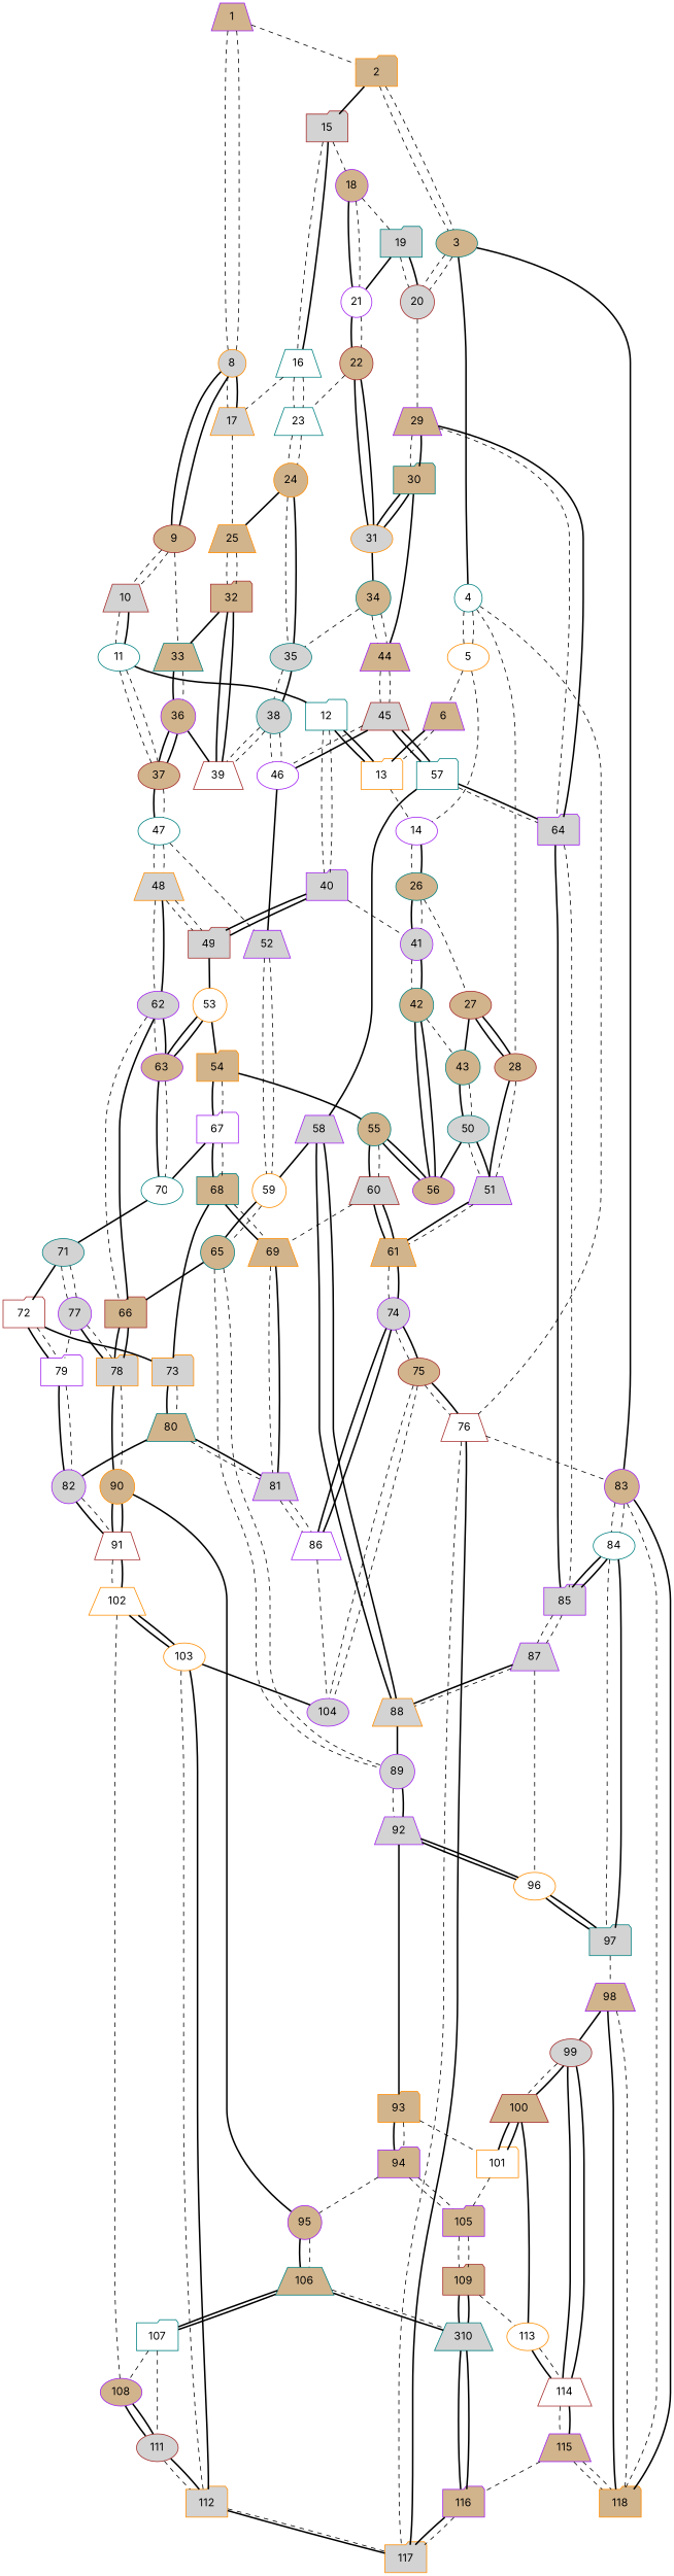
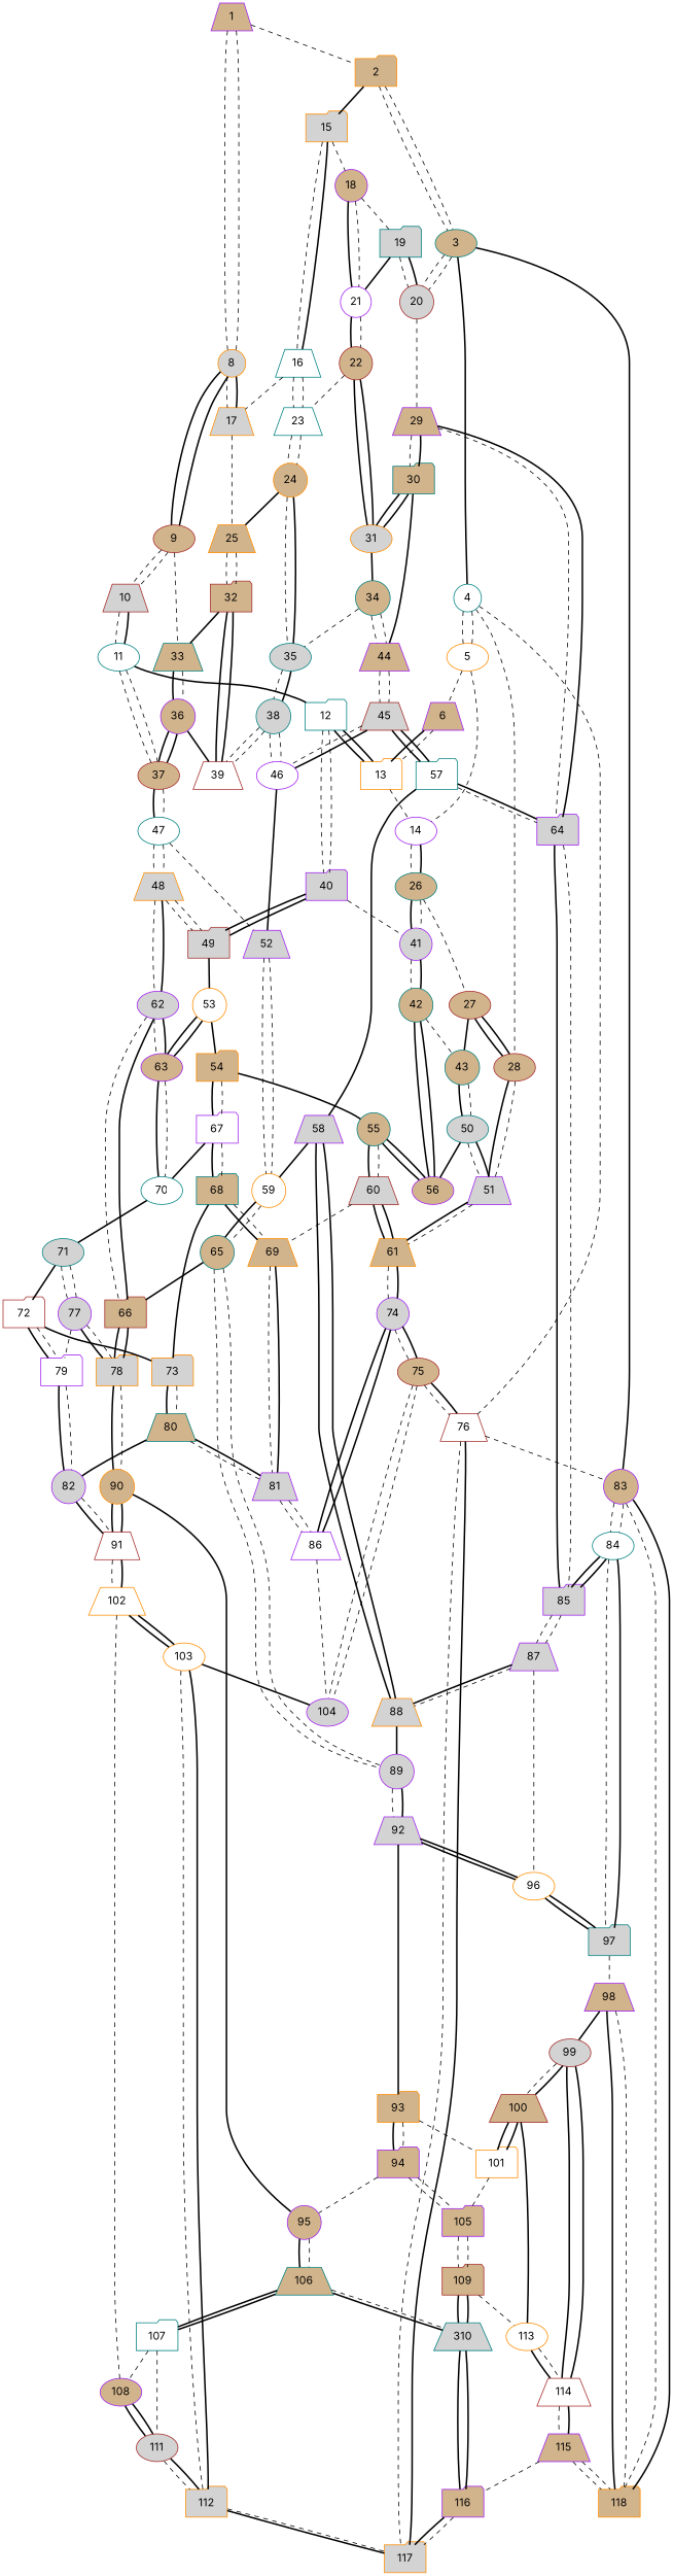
  graph {
    fontname=Inter
    node [color=purple fillcolor=tan fontname=Inter shape=trapezium style=filled]
    edge [fontname=Inter style=bold]
    2 [color=darkorange shape=folder]
    1
    8 [color=darkorange fillcolor=lightgrey shape=circle]
    3 [color=teal shape=ellipse]
-   15 [color=brown fillcolor=lightgrey shape=folder]
+   15 [color=darkorange fillcolor=lightgrey shape=folder]
    9 [color=brown shape=ellipse]
    17 [color=darkorange fillcolor=lightgrey]
    4 [color=teal fillcolor=white shape=circle]
    20 [color=brown fillcolor=lightgrey shape=circle]
    83 [shape=circle]
    16 [color=teal fillcolor=white]
    18 [shape=circle]
    5 [color=darkorange fillcolor=white shape=ellipse]
    28 [color=brown shape=ellipse]
    76 [color=brown fillcolor=white]
    29
    84 [color=teal fillcolor=white shape=ellipse]
    118 [color=darkorange shape=folder]
    6
    14 [fillcolor=white shape=ellipse]
    51 [fillcolor=lightgrey]
    117 [color=darkorange fillcolor=lightgrey shape=folder]
    13 [color=darkorange fillcolor=white shape=folder]
    26 [color=teal shape=ellipse]
    10 [color=brown fillcolor=lightgrey]
    11 [color=teal fillcolor=white shape=ellipse]
    33 [color=teal]
    25 [color=darkorange]
    36 [shape=circle]
    12 [color=teal fillcolor=white shape=folder]
    37 [color=brown shape=ellipse]
    40 [fillcolor=lightgrey shape=folder]
    47 [color=teal fillcolor=white shape=ellipse]
    41 [fillcolor=lightgrey shape=circle]
    49 [color=brown fillcolor=lightgrey shape=folder]
    27 [color=brown shape=ellipse]
    23 [color=teal fillcolor=white]
    19 [color=teal fillcolor=lightgrey shape=folder]
    21 [fillcolor=white shape=circle]
    24 [color=darkorange shape=circle]
    32 [color=brown shape=folder]
    22 [color=brown shape=circle]
    30 [color=teal shape=folder]
    64 [fillcolor=lightgrey shape=folder]
    31 [color=darkorange fillcolor=lightgrey shape=ellipse]
    34 [color=teal shape=circle]
    35 [color=teal fillcolor=lightgrey shape=ellipse]
    38 [color=teal fillcolor=lightgrey shape=circle]
    39 [color=brown fillcolor=white]
    43 [color=teal shape=circle]
    42 [color=teal shape=circle]
    50 [color=teal fillcolor=lightgrey shape=ellipse]
    61 [color=darkorange]
    44
    85 [fillcolor=lightgrey shape=folder]
    45 [color=brown fillcolor=lightgrey]
    46 [fillcolor=white shape=ellipse]
    52 [fillcolor=lightgrey]
    48 [color=darkorange fillcolor=lightgrey]
    53 [color=darkorange fillcolor=white shape=circle]
    56 [shape=ellipse]
    57 [color=teal fillcolor=white shape=folder]
    58 [fillcolor=lightgrey]
    59 [color=darkorange fillcolor=white shape=circle]
    62 [fillcolor=lightgrey shape=ellipse]
    63 [shape=ellipse]
    66 [color=brown shape=folder]
    54 [color=darkorange shape=folder]
    74 [fillcolor=lightgrey shape=circle]
    65 [color=teal shape=circle]
    55 [color=teal shape=circle]
    67 [fillcolor=white shape=folder]
    70 [color=teal fillcolor=white shape=ellipse]
    60 [color=brown fillcolor=lightgrey]
    68 [color=teal shape=folder]
    69 [color=darkorange]
    88 [color=darkorange fillcolor=lightgrey]
    89 [fillcolor=lightgrey shape=circle]
    81 [fillcolor=lightgrey]
    75 [color=brown shape=ellipse]
    86 [fillcolor=white]
    78 [color=darkorange fillcolor=lightgrey shape=folder]
    71 [color=teal fillcolor=lightgrey shape=ellipse]
    87 [fillcolor=lightgrey]
    92 [fillcolor=lightgrey]
    90 [color=darkorange shape=circle]
    73 [color=darkorange fillcolor=lightgrey shape=folder]
    80 [color=teal]
    72 [color=brown fillcolor=white shape=folder]
    77 [fillcolor=lightgrey shape=circle]
    79 [fillcolor=white shape=folder]
    82 [fillcolor=lightgrey shape=circle]
    104 [fillcolor=lightgrey shape=ellipse]
    91 [color=brown fillcolor=white]
    95 [shape=circle]
    102 [color=darkorange fillcolor=white]
    97 [color=teal fillcolor=lightgrey shape=folder]
    98
    96 [color=darkorange fillcolor=white shape=ellipse]
    93 [color=darkorange shape=folder]
    106 [color=teal]
    103 [color=darkorange fillcolor=white shape=ellipse]
    108 [shape=ellipse]
    94 [shape=folder]
    101 [color=darkorange fillcolor=white shape=folder]
    105 [shape=folder]
    109 [color=brown shape=folder]
    107 [color=teal fillcolor=white shape=folder]
    n109 [color=teal fillcolor=lightgrey label=310]
    99 [color=brown fillcolor=lightgrey shape=ellipse]
    100 [color=brown]
    114 [color=brown fillcolor=white]
    113 [color=darkorange fillcolor=white shape=ellipse]
    115
    112 [color=darkorange fillcolor=lightgrey shape=folder]
    111 [color=brown fillcolor=lightgrey shape=ellipse]
    116 [shape=folder]
    2 -- 3 [style=dashed]
    2 -- 3 [style=dashed]
    2 -- 15
    1 -- 2 [style=dashed]
    1 -- 8 [style=dashed]
    1 -- 8 [style=dashed]
    8 -- 9
    8 -- 9
    8 -- 17 [style=dashed]
    8 -- 17
    3 -- 4
    3 -- 20 [style=dashed]
    3 -- 20 [style=dashed]
    3 -- 83
    15 -- 16 [style=dashed]
    15 -- 16
    15 -- 18 [style=dashed]
    9 -- 10 [style=dashed]
    9 -- 10 [style=dashed]
    9 -- 33 [style=dashed]
    17 -- 25 [style=dashed]
    4 -- 5 [style=dashed]
    4 -- 5 [style=dashed]
    4 -- 28 [style=dashed]
    4 -- 76 [style=dashed]
    20 -- 29 [style=dashed]
    83 -- 84 [style=dashed]
    83 -- 84 [style=dashed]
    83 -- 118 [style=dashed]
    83 -- 118
    16 -- 17 [style=dashed]
    16 -- 23 [style=dashed]
    16 -- 23 [style=dashed]
    18 -- 19 [style=dashed]
    18 -- 21
    18 -- 21 [style=dashed]
    5 -- 6 [style=dashed]
    5 -- 14 [style=dashed]
    28 -- 51
    28 -- 51 [style=dashed]
    76 -- 83 [style=dashed]
    76 -- 117 [style=dashed]
    76 -- 117
    29 -- 30 [style=dashed]
    29 -- 30
    29 -- 64 [style=dashed]
    29 -- 64
    84 -- 85
    84 -- 85
    84 -- 97 [style=dashed]
    84 -- 97
    6 -- 13
    6 -- 13 [style=dashed]
    14 -- 26 [style=dashed]
    14 -- 26
    51 -- 61
    51 -- 61 [style=dashed]
    13 -- 14 [style=dashed]
    26 -- 41
    26 -- 41 [style=dashed]
    26 -- 27 [style=dashed]
    10 -- 11 [style=dashed]
    10 -- 11
    11 -- 12
    11 -- 37 [style=dashed]
    11 -- 37 [style=dashed]
    33 -- 36
    33 -- 36 [style=dashed]
    25 -- 32 [style=dashed]
    25 -- 32 [style=dashed]
    36 -- 37
    36 -- 37
    36 -- 39
    12 -- 13
    12 -- 13
    12 -- 40 [style=dashed]
    12 -- 40 [style=dashed]
    37 -- 47
    37 -- 47 [style=dashed]
    40 -- 41 [style=dashed]
    40 -- 49
    40 -- 49
    47 -- 52 [style=dashed]
    47 -- 48 [style=dashed]
    47 -- 48 [style=dashed]
    41 -- 42 [style=dashed]
    41 -- 42
    49 -- 53
    27 -- 28
    27 -- 28
    27 -- 43
    23 -- 24 [style=dashed]
    23 -- 24 [style=dashed]
    19 -- 20 [style=dashed]
    19 -- 20
    19 -- 21
    21 -- 22
    21 -- 22 [style=dashed]
    24 -- 25
    24 -- 35 [style=dashed]
    24 -- 35
    32 -- 33
    32 -- 39
    32 -- 39
    22 -- 23 [style=dashed]
    22 -- 31
    22 -- 31
    30 -- 31
    30 -- 31
    30 -- 44
    64 -- 85
    64 -- 85 [style=dashed]
    31 -- 34
    34 -- 35 [style=dashed]
    34 -- 44 [style=dashed]
    34 -- 44 [style=dashed]
    35 -- 38 [style=dashed]
    35 -- 38
    38 -- 39 [style=dashed]
    38 -- 39 [style=dashed]
    38 -- 46 [style=dashed]
    38 -- 46 [style=dashed]
    43 -- 50
    43 -- 50 [style=dashed]
    42 -- 43 [style=dashed]
    42 -- 56
    42 -- 56
    50 -- 51 [style=dashed]
    50 -- 51
    50 -- 56
    61 -- 74 [style=dashed]
    61 -- 74
    44 -- 45 [style=dashed]
    44 -- 45 [style=dashed]
    85 -- 87 [style=dashed]
    85 -- 87 [style=dashed]
    45 -- 46 [style=dashed]
    45 -- 46
    45 -- 57
    45 -- 57
    46 -- 52
    52 -- 59 [style=dashed]
    52 -- 59 [style=dashed]
    48 -- 49 [style=dashed]
    48 -- 49 [style=dashed]
    48 -- 62 [style=dashed]
    48 -- 62
    53 -- 63
    53 -- 63
    53 -- 54
    57 -- 64 [style=dashed]
    57 -- 64
    57 -- 58
    58 -- 59
    58 -- 88
    58 -- 88
    59 -- 65
    59 -- 65 [style=dashed]
    62 -- 63 [style=dashed]
    62 -- 63
    62 -- 66 [style=dashed]
    62 -- 66
    63 -- 70
    63 -- 70 [style=dashed]
    66 -- 78
    66 -- 78
    54 -- 55
    54 -- 67
    54 -- 67 [style=dashed]
    74 -- 75 [style=dashed]
    74 -- 75
    74 -- 86
    74 -- 86
    65 -- 66
    65 -- 89 [style=dashed]
    65 -- 89 [style=dashed]
    55 -- 56
    55 -- 56
    55 -- 60
    55 -- 60 [style=dashed]
    67 -- 70
    67 -- 68
    67 -- 68 [style=dashed]
    70 -- 71
    60 -- 61
    60 -- 61
    60 -- 69 [style=dashed]
    68 -- 69
    68 -- 69 [style=dashed]
    68 -- 73
    69 -- 81 [style=dashed]
    69 -- 81
    88 -- 89
    89 -- 92 [style=dashed]
    89 -- 92
    81 -- 86 [style=dashed]
    81 -- 86 [style=dashed]
    75 -- 76 [style=dashed]
    75 -- 76
    75 -- 104 [style=dashed]
    75 -- 104 [style=dashed]
    86 -- 104 [style=dashed]
    78 -- 90
    78 -- 90 [style=dashed]
    71 -- 72
    71 -- 77 [style=dashed]
    71 -- 77 [style=dashed]
    87 -- 88
    87 -- 88 [style=dashed]
    87 -- 96 [style=dashed]
    92 -- 96
    92 -- 96
    92 -- 93
    90 -- 91
    90 -- 91
    90 -- 95
    73 -- 80
    73 -- 80 [style=dashed]
    80 -- 81 [style=dashed]
    80 -- 81
    80 -- 82
    72 -- 73
    72 -- 79
    72 -- 79 [style=dashed]
    77 -- 78
    77 -- 78 [style=dashed]
    77 -- 79 [style=dashed]
    79 -- 82
    79 -- 82 [style=dashed]
    82 -- 91
    82 -- 91 [style=dashed]
    91 -- 102 [style=dashed]
    91 -- 102
    95 -- 106
    95 -- 106 [style=dashed]
    102 -- 103
    102 -- 103
    102 -- 108 [style=dashed]
    97 -- 98 [style=dashed]
    98 -- 118
    98 -- 118 [style=dashed]
    98 -- 99
    96 -- 97
    96 -- 97
    93 -- 94
    93 -- 94 [style=dashed]
    93 -- 101 [style=dashed]
    106 -- 107
    106 -- 107
    106 -- n109
    106 -- n109 [style=dashed]
    103 -- 104
    103 -- 112 [style=dashed]
    103 -- 112
    108 -- 111
    108 -- 111
    94 -- 95 [style=dashed]
    94 -- 105 [style=dashed]
    94 -- 105 [style=dashed]
    101 -- 105 [style=dashed]
    105 -- 109 [style=dashed]
    105 -- 109 [style=dashed]
    109 -- n109
    109 -- n109
    109 -- 113 [style=dashed]
    107 -- 108 [style=dashed]
    107 -- 111 [style=dashed]
    n109 -- 116
    n109 -- 116
    99 -- 100 [style=dashed]
    99 -- 100
    99 -- 114
    99 -- 114
    100 -- 101
    100 -- 101
    100 -- 113
    114 -- 115 [style=dashed]
    114 -- 115
    113 -- 114
    113 -- 114 [style=dashed]
    115 -- 118 [style=dashed]
    115 -- 118 [style=dashed]
    115 -- 116 [style=dashed]
    112 -- 117
    112 -- 117 [style=dashed]
    111 -- 112 [style=dashed]
    111 -- 112
    116 -- 117
    116 -- 117 [style=dashed]
  }
